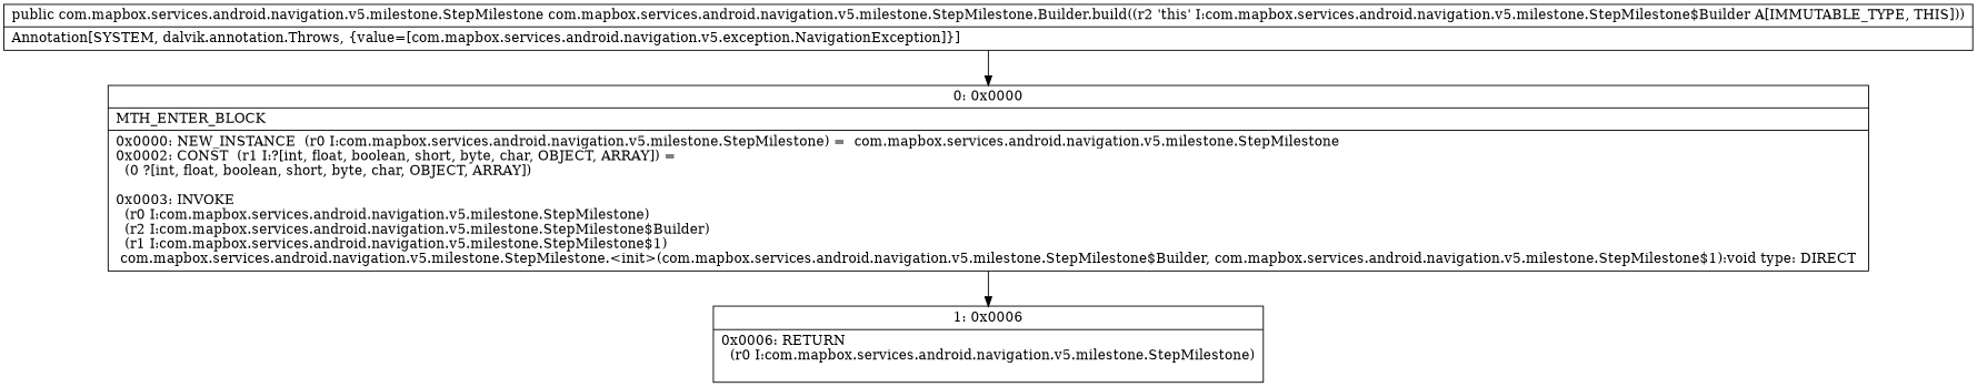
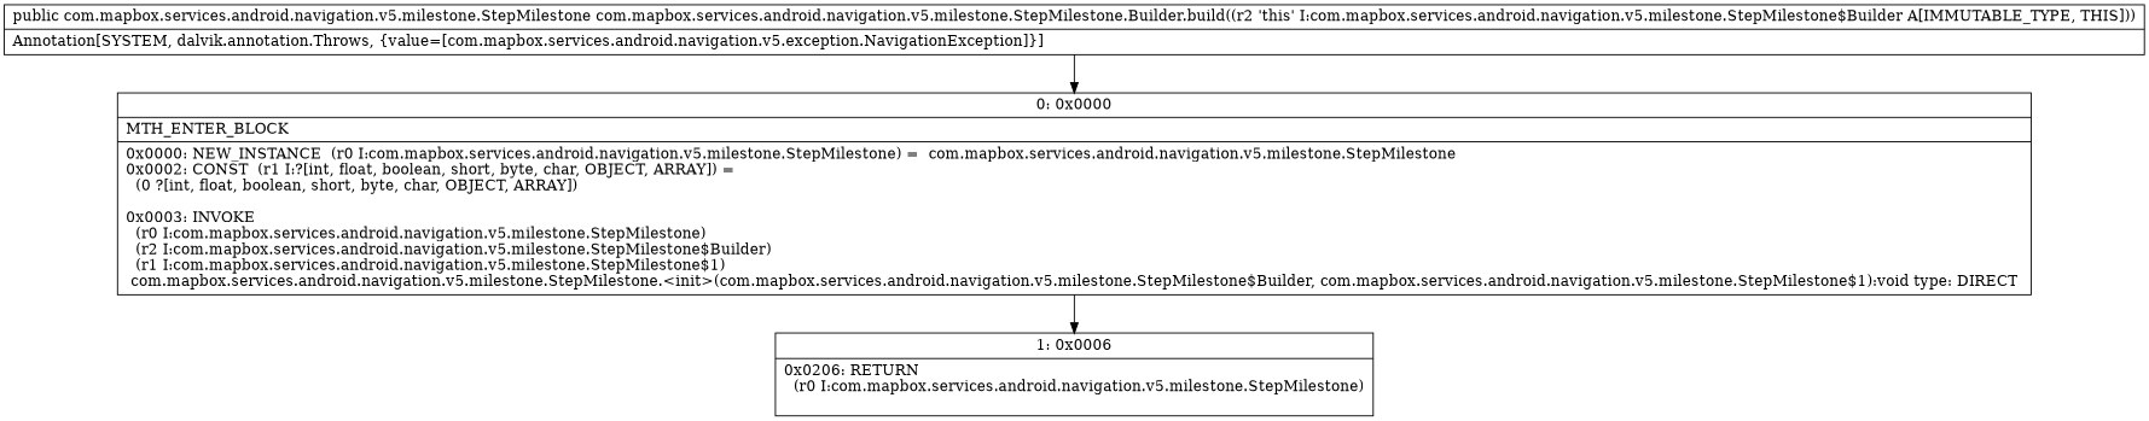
  digraph {
    node [shape=record]
    n1 [label="{0\:\ 0x0000|MTH_ENTER_BLOCK\l|0x0000: NEW_INSTANCE  (r0 I:com.mapbox.services.android.navigation.v5.milestone.StepMilestone) =  com.mapbox.services.android.navigation.v5.milestone.StepMilestone \l0x0002: CONST  (r1 I:?[int, float, boolean, short, byte, char, OBJECT, ARRAY]) = \l  (0 ?[int, float, boolean, short, byte, char, OBJECT, ARRAY])\l \l0x0003: INVOKE  \l  (r0 I:com.mapbox.services.android.navigation.v5.milestone.StepMilestone)\l  (r2 I:com.mapbox.services.android.navigation.v5.milestone.StepMilestone$Builder)\l  (r1 I:com.mapbox.services.android.navigation.v5.milestone.StepMilestone$1)\l com.mapbox.services.android.navigation.v5.milestone.StepMilestone.\<init\>(com.mapbox.services.android.navigation.v5.milestone.StepMilestone$Builder, com.mapbox.services.android.navigation.v5.milestone.StepMilestone$1):void type: DIRECT \l}"]
-   n2 [label="{1\:\ 0x0006|0x0006: RETURN  \l  (r0 I:com.mapbox.services.android.navigation.v5.milestone.StepMilestone)\l \l}"]
+   n2 [label="{1\:\ 0x0006|0x0206: RETURN  \l  (r0 I:com.mapbox.services.android.navigation.v5.milestone.StepMilestone)\l \l}"]
    n3 [label="{public com.mapbox.services.android.navigation.v5.milestone.StepMilestone com.mapbox.services.android.navigation.v5.milestone.StepMilestone.Builder.build((r2 'this' I:com.mapbox.services.android.navigation.v5.milestone.StepMilestone$Builder A[IMMUTABLE_TYPE, THIS]))  | Annotation[SYSTEM, dalvik.annotation.Throws, \{value=[com.mapbox.services.android.navigation.v5.exception.NavigationException]\}]\l}"]
    n1 -> n2
    n3 -> n1
  }
